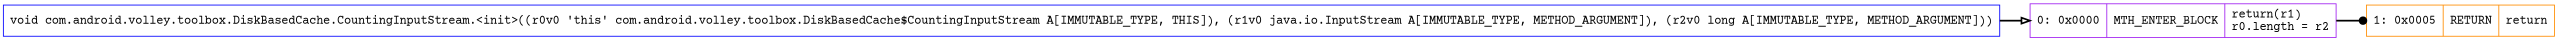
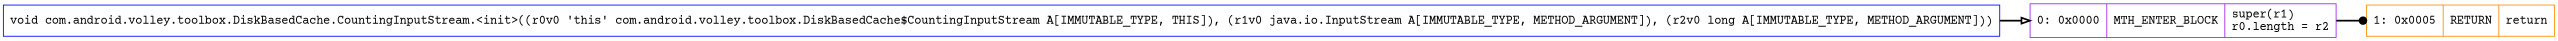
  digraph {
    rankdir=LR
    fontname="Courier Prime"
    node [shape=record fontname="Courier Prime"]
    edge [style=bold fontname="Courier Prime"]
-   n1 [label="{0\:\ 0x0000|MTH_ENTER_BLOCK\l|return(r1)\lr0.length = r2\l}" color=purple]
+   n1 [label="{0\:\ 0x0000|MTH_ENTER_BLOCK\l|super(r1)\lr0.length = r2\l}" color=purple]
    n2 [label="{1\:\ 0x0005|RETURN\l|return\l}" color=darkorange]
    n3 [label="{void com.android.volley.toolbox.DiskBasedCache.CountingInputStream.\<init\>((r0v0 'this' com.android.volley.toolbox.DiskBasedCache$CountingInputStream A[IMMUTABLE_TYPE, THIS]), (r1v0 java.io.InputStream A[IMMUTABLE_TYPE, METHOD_ARGUMENT]), (r2v0 long A[IMMUTABLE_TYPE, METHOD_ARGUMENT])) }" color=blue]
    n1 -> n2 [arrowhead=dot]
    n3 -> n1 [arrowhead=onormal]
  }
